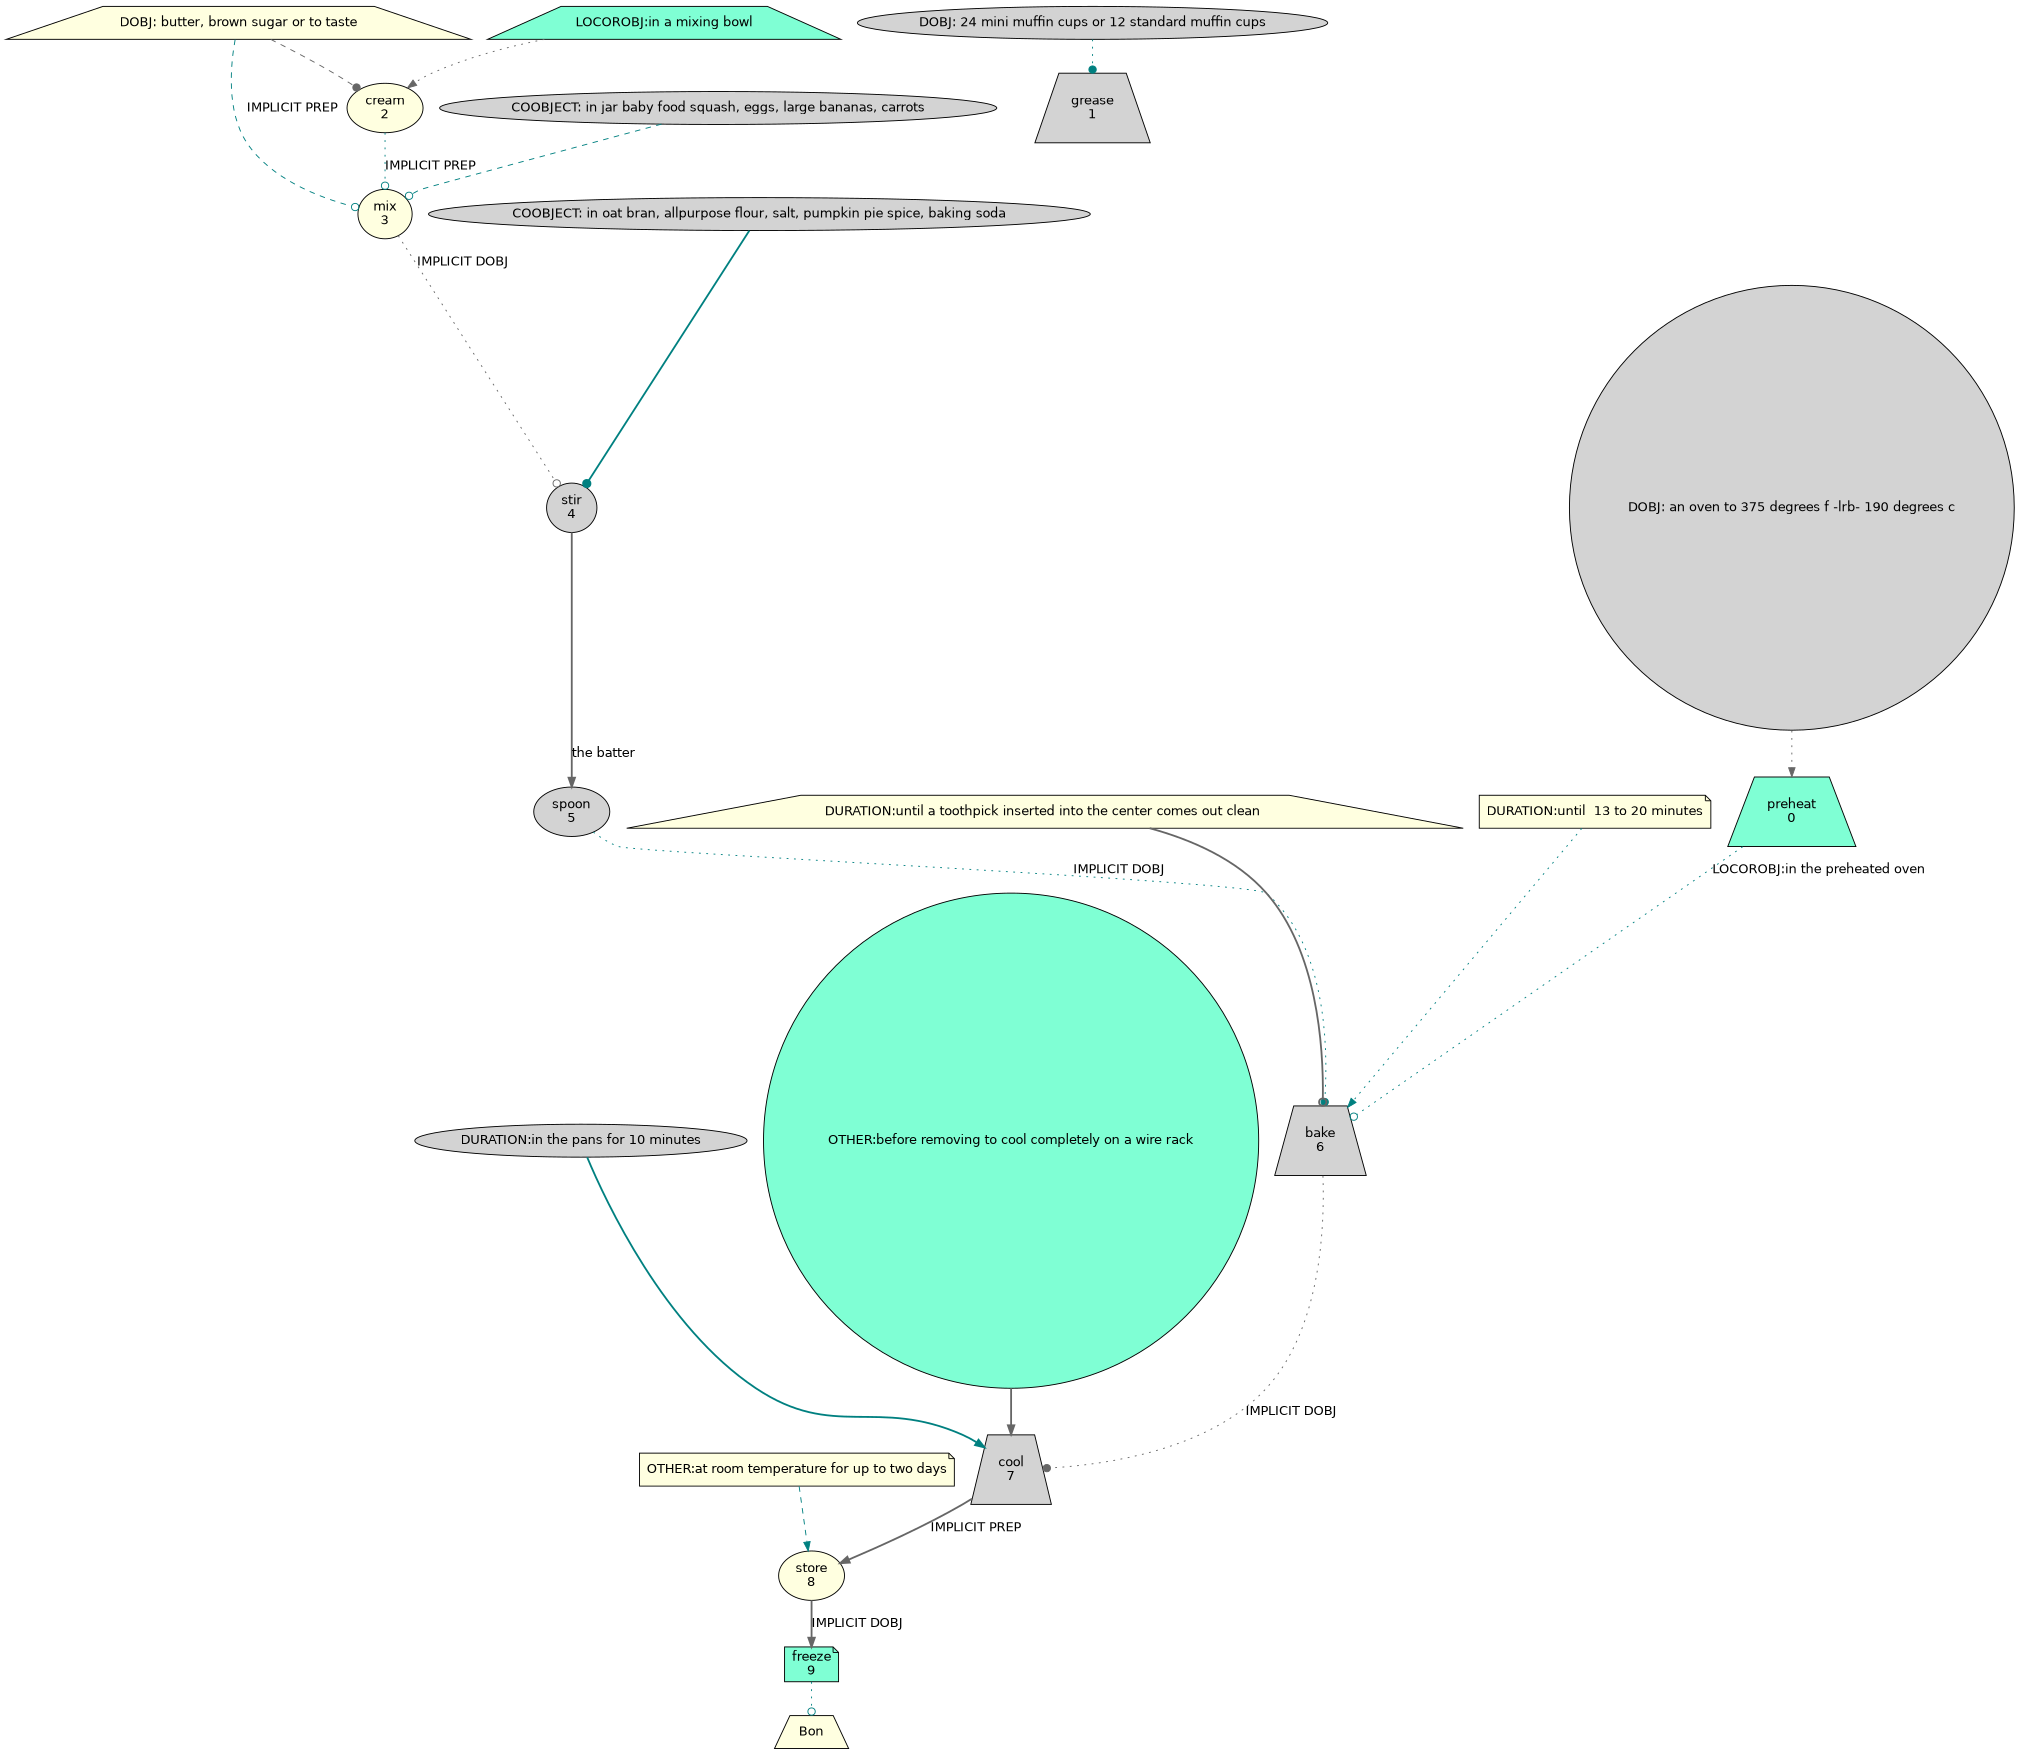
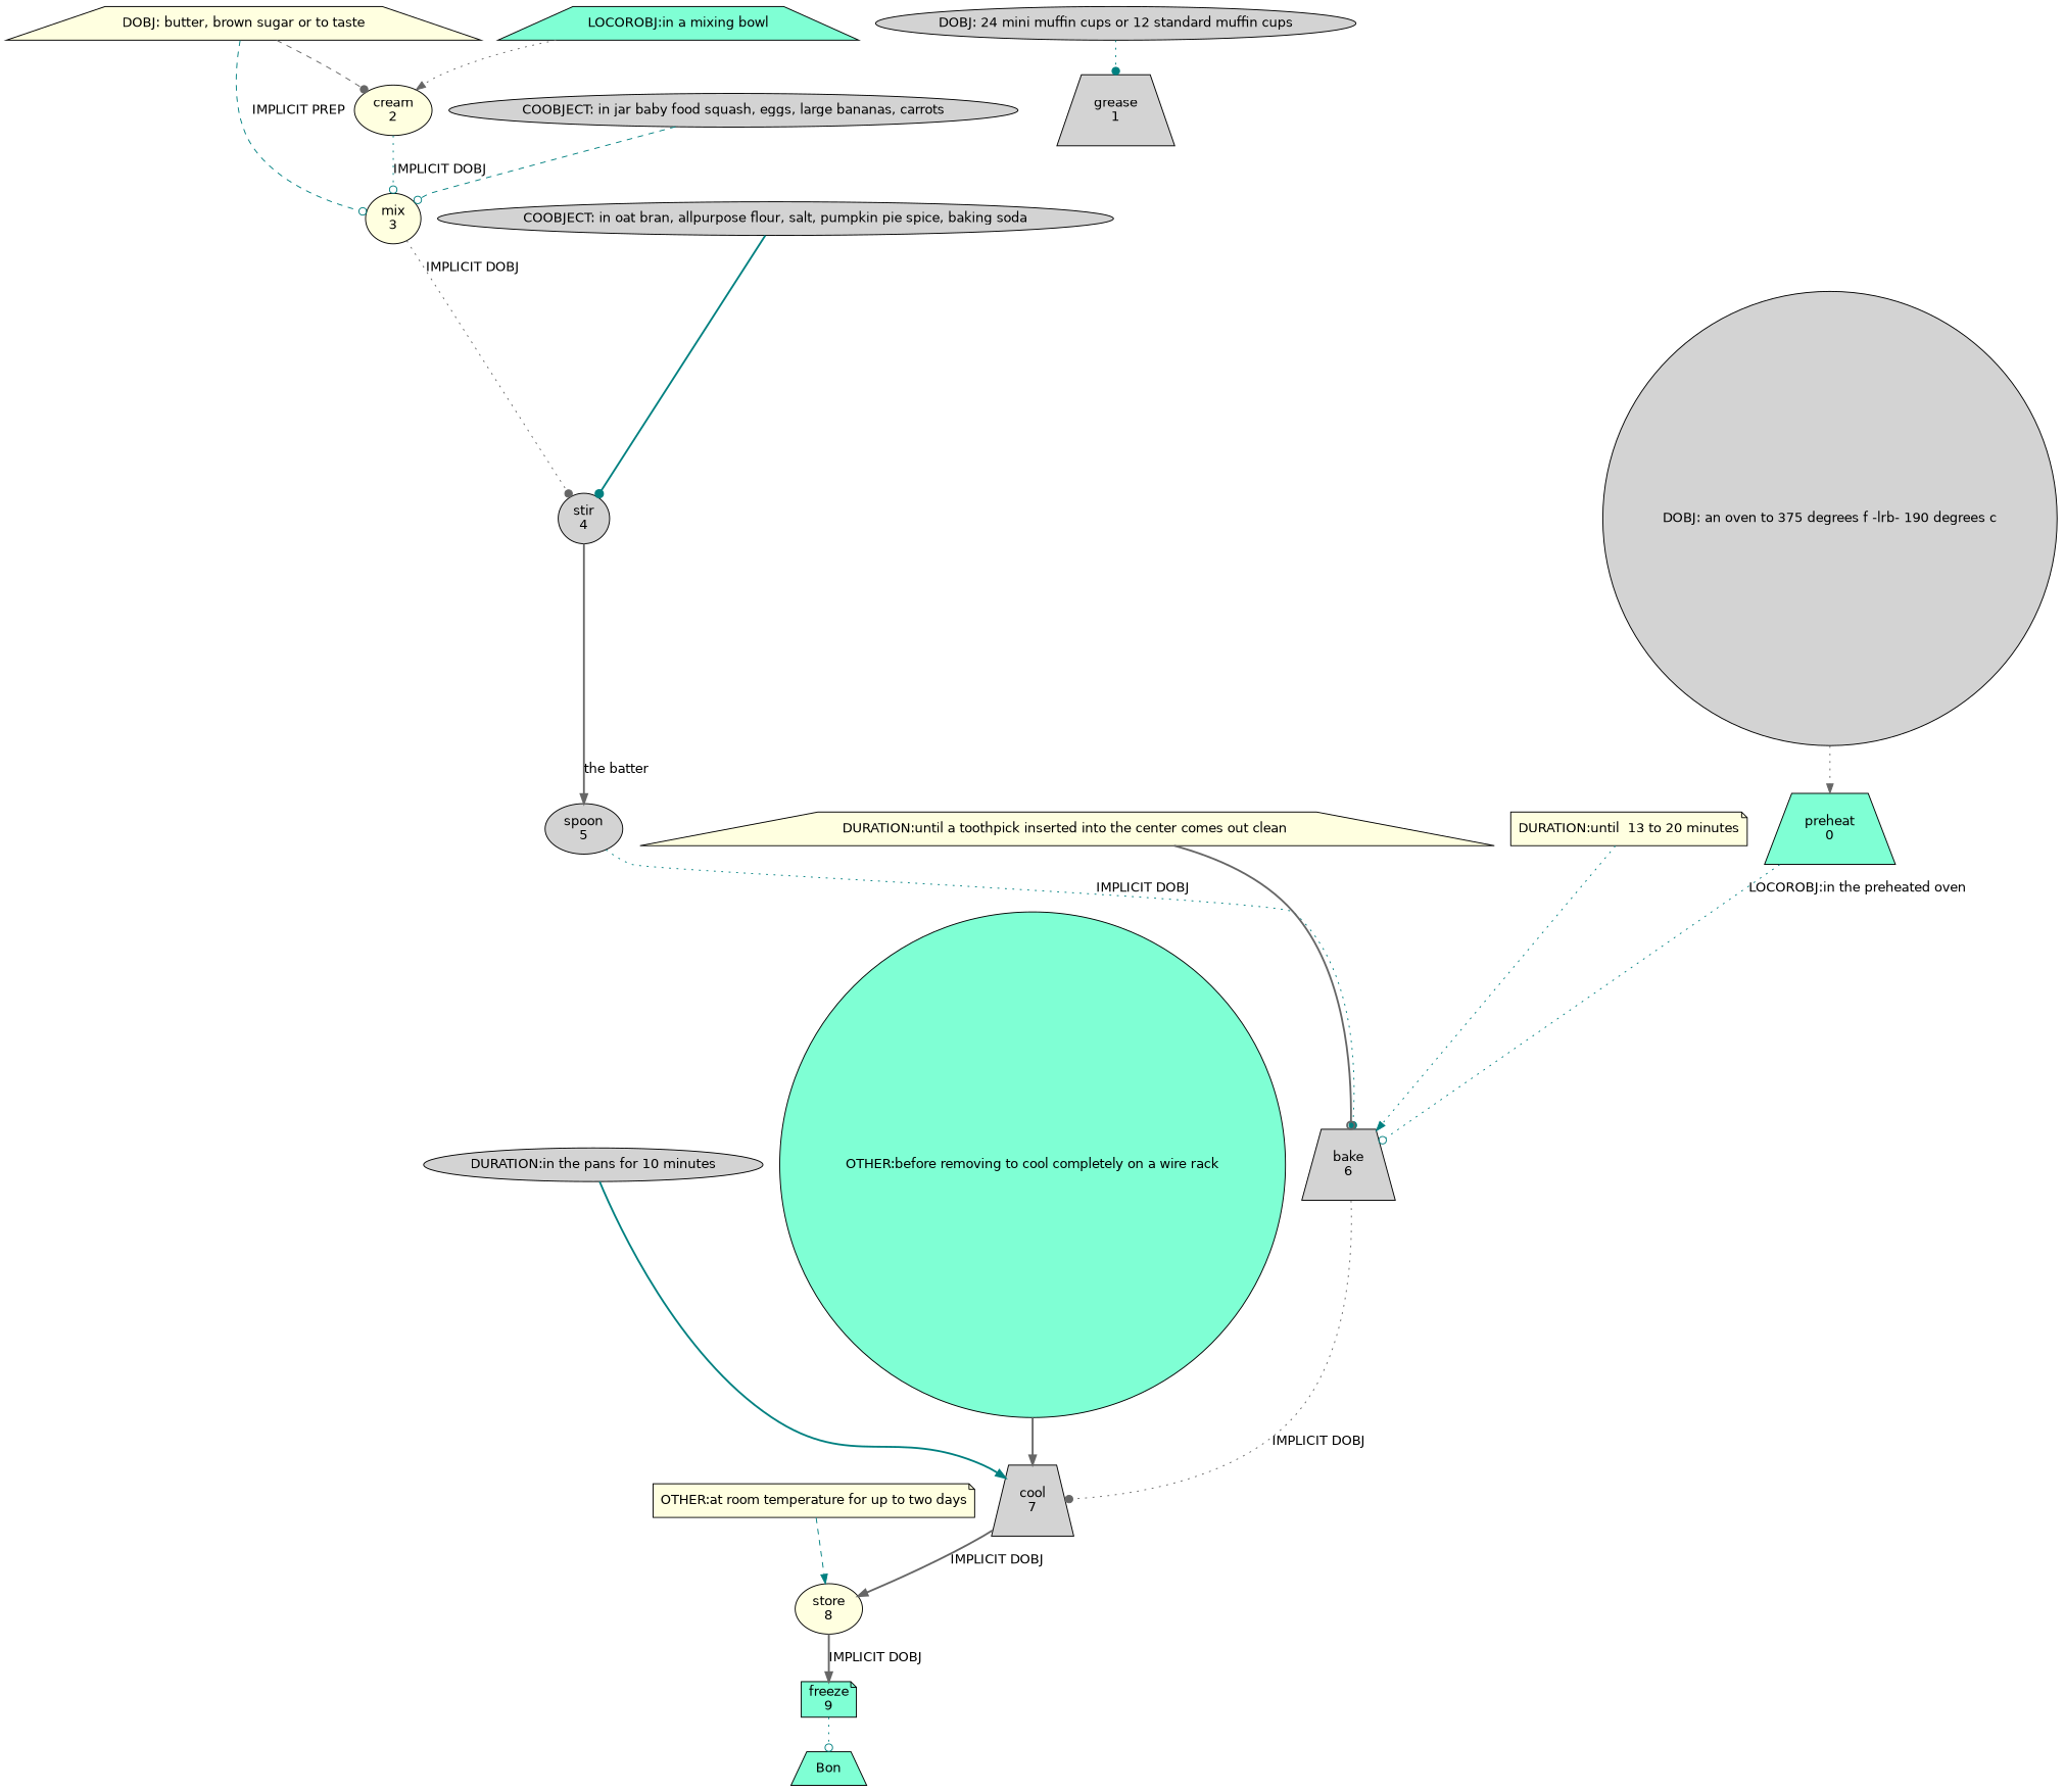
  digraph {
    fontname="DejaVu Sans"
    node [fillcolor=lightgrey fontname="DejaVu Sans" shape=ellipse style=filled]
    edge [arrowhead=normal color=teal fontname="DejaVu Sans" style=dotted]
    n1 [fillcolor=aquamarine label="preheat\n0" shape=trapezium]
    n2 [label="bake\n6" shape=trapezium]
    n3 [label="cool\n7" shape=trapezium]
    n4 [label="grease\n1" shape=trapezium]
    n5 [fillcolor=lightyellow label="mix\n3"]
    n6 [label="stir\n4"]
    n7 [fillcolor=lightyellow label="cream\n2"]
    n8 [label="spoon\n5"]
    n9 [fillcolor=lightyellow label="store\n8"]
    n10 [fillcolor=aquamarine label="freeze\n9" shape=note]
-   n11 [fillcolor=lightyellow label=Bon shape=trapezium]
+   n11 [fillcolor=aquamarine label=Bon shape=trapezium]
    n12 [label="DOBJ: 24 mini muffin cups or 12 standard muffin cups"]
    n13 [label="DOBJ: an oven to 375 degrees f -lrb- 190 degrees c" shape=circle]
    n14 [fillcolor=lightyellow label="DOBJ: butter, brown sugar or to taste" shape=trapezium]
    n15 [fillcolor=aquamarine label="LOCOROBJ:in a mixing bowl" shape=trapezium]
    n16 [label="COOBJECT: in jar baby food squash, eggs, large bananas, carrots"]
    n17 [label="COOBJECT: in oat bran, allpurpose flour, salt, pumpkin pie spice, baking soda"]
    n18 [fillcolor=lightyellow label="DURATION:until a toothpick inserted into the center comes out clean " shape=trapezium]
    n19 [fillcolor=lightyellow label="DURATION:until  13 to 20 minutes" shape=note]
    n20 [label="DURATION:in the pans for 10 minutes"]
    n21 [fillcolor=aquamarine label="OTHER:before removing to cool completely on a wire rack" shape=circle]
    n22 [fillcolor=lightyellow label="OTHER:at room temperature for up to two days" shape=note]
    n1 -> n2 [arrowhead=odot label="LOCOROBJ:in the preheated oven"]
    n2 -> n3 [arrowhead=dot color=gray40 label="IMPLICIT DOBJ"]
-   n3 -> n9 [color=gray40 label="IMPLICIT PREP" style=bold]
-   n5 -> n6 [arrowhead=odot color=gray40 label="IMPLICIT DOBJ"]
+   n3 -> n9 [color=gray40 label="IMPLICIT DOBJ" style=bold]
+   n5 -> n6 [arrowhead=dot color=gray40 label="IMPLICIT DOBJ"]
    n6 -> n8 [color=gray40 label="the batter" style=bold]
-   n7 -> n5 [arrowhead=odot label="IMPLICIT PREP"]
+   n7 -> n5 [arrowhead=odot label="IMPLICIT DOBJ"]
    n8 -> n2 [arrowhead=dot label="IMPLICIT DOBJ"]
    n9 -> n10 [color=gray40 label="IMPLICIT DOBJ" style=bold]
    n10 -> n11 [arrowhead=odot]
    n12 -> n4 [arrowhead=dot]
    n13 -> n1 [color=gray40]
    n14 -> n5 [arrowhead=odot label="IMPLICIT PREP" style=dashed]
    n14 -> n7 [arrowhead=dot color=gray40 style=dashed]
    n15 -> n7 [color=gray40]
    n16 -> n5 [arrowhead=odot style=dashed]
    n17 -> n6 [arrowhead=dot style=bold]
    n18 -> n2 [arrowhead=odot color=gray40 style=bold]
    n19 -> n2
    n20 -> n3 [style=bold]
    n21 -> n3 [color=gray40 style=bold]
    n22 -> n9 [style=dashed]
  }
